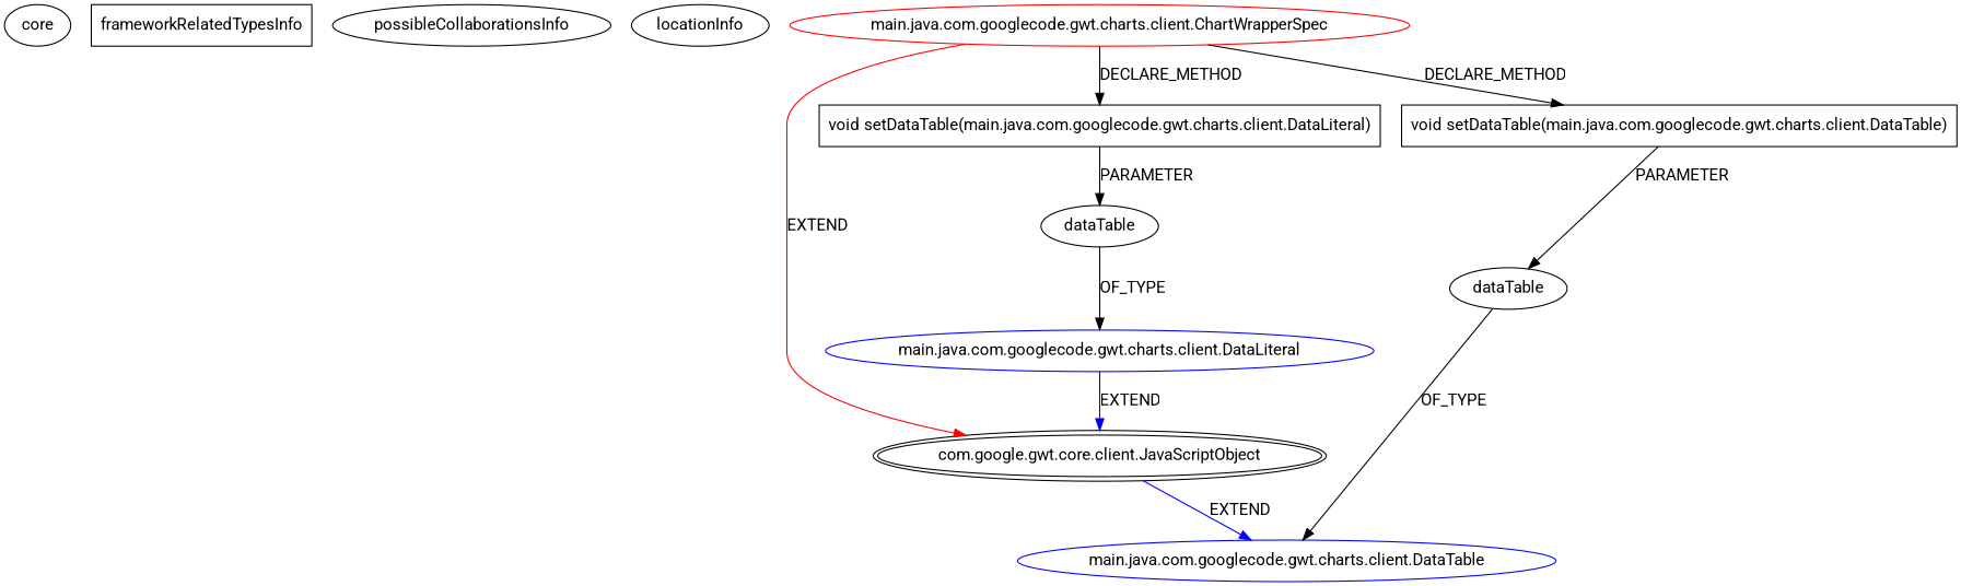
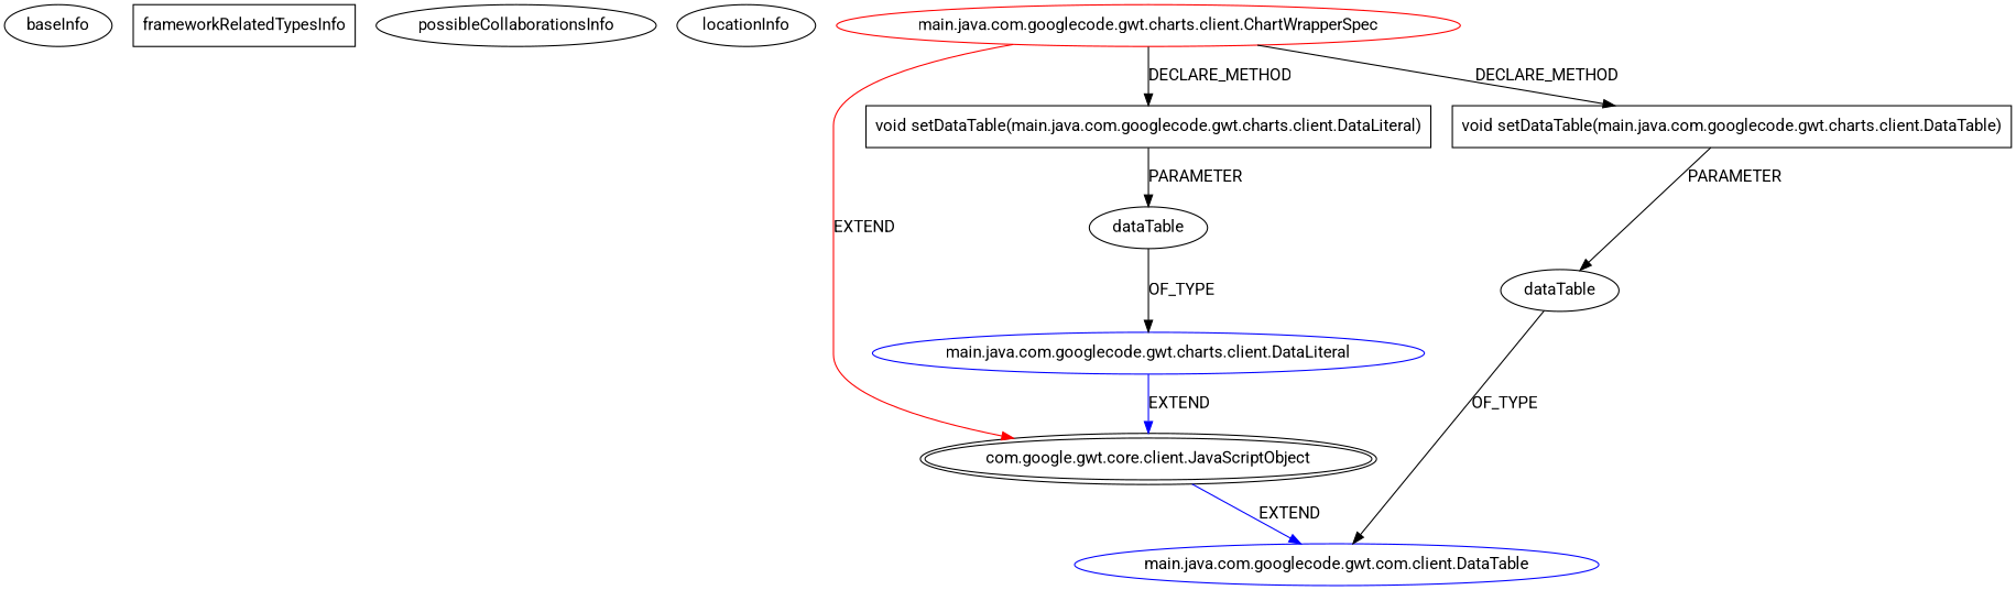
  digraph {
    fontname=Roboto
    node [fontname=Roboto isFrameworkType=false]
    edge [fontname=Roboto]
-   baseInfo [category=extension_graph graphId=3213 isAnonymous=false possibleRelation=true label=core isFrameworkType=""]
+   baseInfo [category=extension_graph graphId=3213 isAnonymous=false possibleRelation=true isFrameworkType=""]
    frameworkRelatedTypesInfo [0="com.google.gwt.core.client.JavaScriptObject" shape=box isFrameworkType=""]
    possibleCollaborationsInfo [0="3213~CLIENT_METHOD_DECLARATION-PARAMETER_DECLARATION-~com.google.gwt.core.client.JavaScriptObject ~com.google.gwt.core.client.JavaScriptObject ~false~false" isFrameworkType=""]
    locationInfo [contextSignature=ChartWrapperSpec filePath="/jnorthrup-gwt-charts/gwt-charts-master/gwt-charts/src/main/java/com/googlecode/gwt/charts/client/ChartWrapperSpec.java" graphId=3213 projectName="jnorthrup-gwt-charts" isFrameworkType=""]
    n5 [color=red label="main.java.com.googlecode.gwt.charts.client.ChartWrapperSpec" vertexType=ROOT_CLIENT_CLASS_DECLARATION]
    n6 [isFrameworkType=true label="com.google.gwt.core.client.JavaScriptObject" peripheries=2 vertexType=FRAMEWORK_CLASS_TYPE]
    n7 [label="void setDataTable(main.java.com.googlecode.gwt.charts.client.DataTable)" shape=box vertexType=CLIENT_METHOD_DECLARATION]
    n8 [label="void setDataTable(main.java.com.googlecode.gwt.charts.client.DataLiteral)" shape=box vertexType=CLIENT_METHOD_DECLARATION]
-   n9 [color=blue label="main.java.com.googlecode.gwt.charts.client.DataTable" vertexType=REFERENCE_CLIENT_CLASS_DECLARATION]
+   n9 [color=blue label="main.java.com.googlecode.gwt.com.client.DataTable" vertexType=REFERENCE_CLIENT_CLASS_DECLARATION]
    n10 [label=dataTable vertexType=PARAMETER_DECLARATION]
    n11 [label=dataTable vertexType=PARAMETER_DECLARATION]
    n12 [color=blue label="main.java.com.googlecode.gwt.charts.client.DataLiteral" vertexType=REFERENCE_CLIENT_CLASS_DECLARATION]
    n5 -> n6 [color=red label=EXTEND]
    n5 -> n7 [label=DECLARE_METHOD]
    n5 -> n8 [label=DECLARE_METHOD]
    n6 -> n9 [color=blue label=EXTEND]
    n7 -> n10 [label=PARAMETER]
    n8 -> n11 [label=PARAMETER]
    n10 -> n9 [label=OF_TYPE]
    n11 -> n12 [label=OF_TYPE]
    n12 -> n6 [color=blue label=EXTEND]
  }
